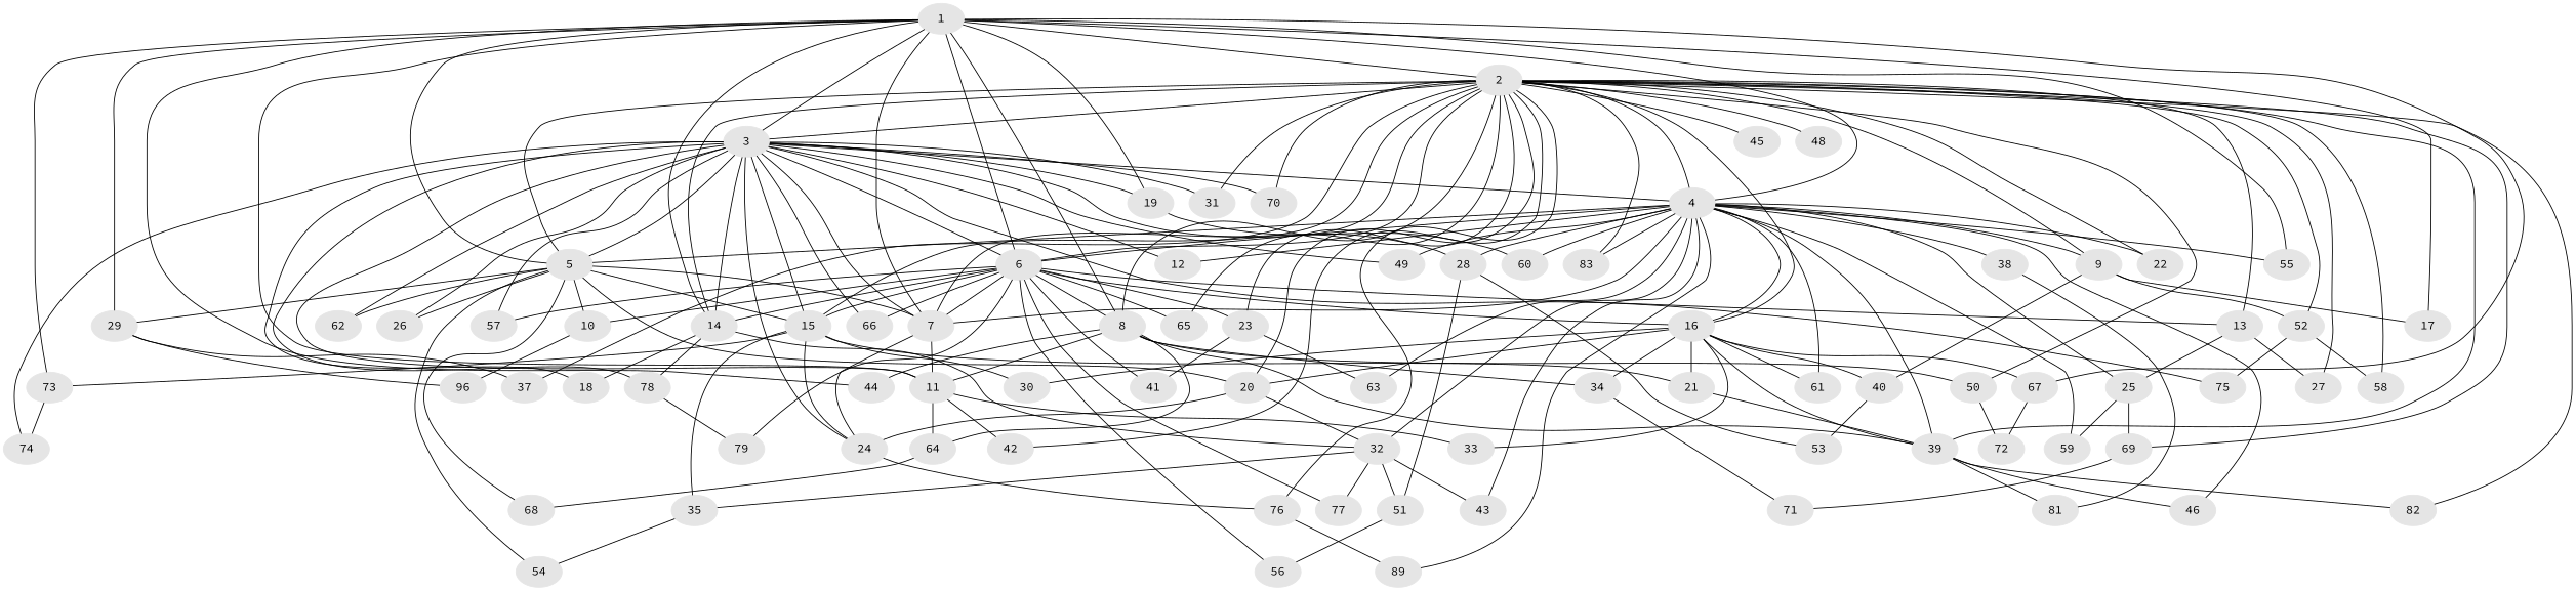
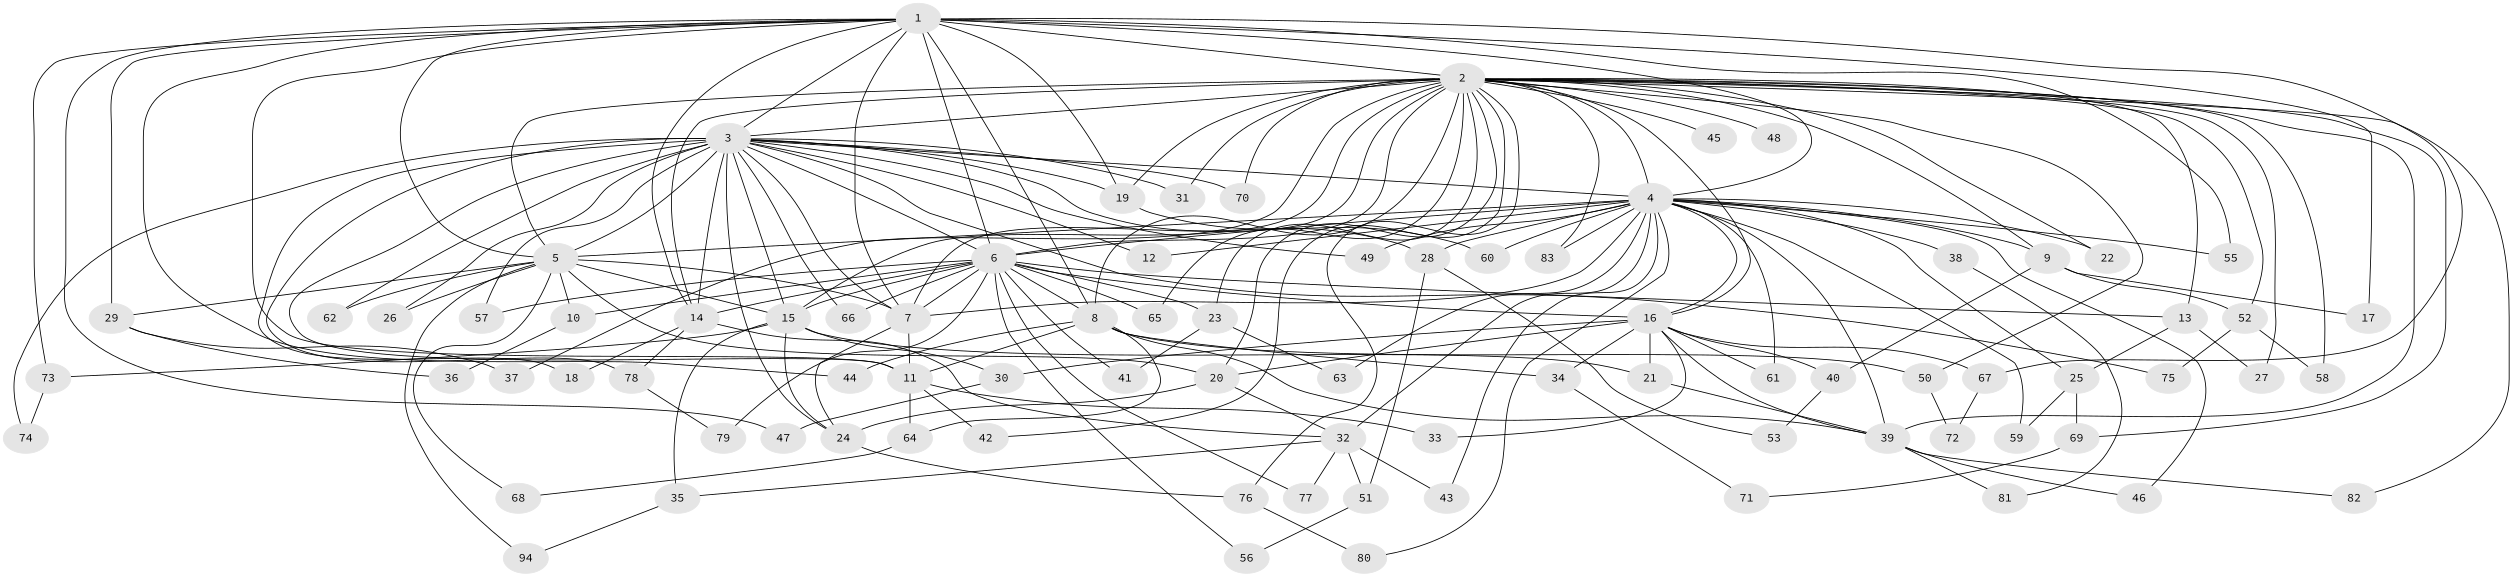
  graph {
    fontname="Source Code Pro"
    node [color=gray90 fontname="Source Code Pro" style=filled]
    edge [fontname="Source Code Pro" weight=1.0]
    1
    2
    3
    4
    5
    6
    7
    8
    11
    14
    17
    19
    29
    44
+   47
    55
    67
    73
    9
    13
    15
    16
    20
    22
    23
    27
    31
    37
    39
    42
    45
    48
    50
    52
    58
    65
    69
    70
    76
    82
    83
    12
    18
    24
    26
    28
    49
    57
    62
    66
    74
    75
    78
    25
    32
    38
    43
    46
    59
    60
    61
    63
-   80 [label=89]
+   80
    10
-   54
+   54 [label=94]
    68
    41
    56
    77
    79
    34
    64
    33
-   36 [label=96]
+   36
    72
    40
    21
    30
    35
    81
    71
    51
    53
    1 -- 2 [weight=2.0]
    1 -- 3 [weight=2.0]
    1 -- 4
    1 -- 5 [weight=2.0]
    1 -- 6 [weight=3.0]
    1 -- 7
    1 -- 8
    1 -- 11
    1 -- 14
    1 -- 17
    1 -- 19
    1 -- 29
    1 -- 44
+   1 -- 47
    1 -- 55
    1 -- 67
    1 -- 73
    2 -- 3 [weight=4.0]
    2 -- 4 [weight=3.0]
    2 -- 5 [weight=4.0]
    2 -- 6 [weight=2.0]
    2 -- 7 [weight=3.0]
    2 -- 8
    2 -- 14 [weight=2.0]
+   2 -- 19
    2 -- 9
    2 -- 13
    2 -- 15
    2 -- 16
    2 -- 20
    2 -- 22 [weight=2.0]
    2 -- 23
    2 -- 27
    2 -- 31
    2 -- 37
    2 -- 39
    2 -- 42
    2 -- 45 [weight=2.0]
    2 -- 48 [weight=2.0]
    2 -- 50
    2 -- 52
    2 -- 58
    2 -- 65
    2 -- 69
    2 -- 70
    2 -- 76
    2 -- 82
    2 -- 83
    3 -- 4 [weight=2.0]
    3 -- 5 [weight=4.0]
    3 -- 6 [weight=2.0]
    3 -- 7 [weight=2.0]
    3 -- 11
    3 -- 14 [weight=10.0]
    3 -- 19
    3 -- 15
    3 -- 31
    3 -- 70
    3 -- 12
    3 -- 18
    3 -- 24
    3 -- 26
    3 -- 28
    3 -- 49
    3 -- 57
    3 -- 62
    3 -- 66
    3 -- 74
    3 -- 75
    3 -- 78
    4 -- 5 [weight=2.0]
    4 -- 6 [weight=2.0]
    4 -- 7
    4 -- 55
    4 -- 9 [weight=2.0]
    4 -- 16
    4 -- 22
    4 -- 39
    4 -- 83
    4 -- 12
    4 -- 28
    4 -- 49
    4 -- 25
    4 -- 32
    4 -- 38
    4 -- 43
    4 -- 46
    4 -- 59
    4 -- 60
    4 -- 61
    4 -- 63
    4 -- 80
    5 -- 7 [weight=2.0]
    5 -- 29
    5 -- 15
    5 -- 20
    5 -- 26
    5 -- 62
    5 -- 10
    5 -- 54
    5 -- 68
    6 -- 7
    6 -- 8
    6 -- 14
    6 -- 13
    6 -- 15
    6 -- 16
    6 -- 23
    6 -- 65
    6 -- 57
    6 -- 66
    6 -- 10
    6 -- 41
    6 -- 56
    6 -- 77
    6 -- 79
    7 -- 11 [weight=4.0]
    7 -- 24
    8 -- 11
    8 -- 44
    8 -- 39
    8 -- 50
    8 -- 34
    8 -- 64
    11 -- 42
    11 -- 64
    11 -- 33
    14 -- 18
    14 -- 78
    14 -- 32
    19 -- 60
    29 -- 37
    29 -- 36
    67 -- 72
    73 -- 74
    9 -- 17
    9 -- 52
    9 -- 40
    13 -- 27
    13 -- 25
    15 -- 73
    15 -- 24
    15 -- 21
    15 -- 30
    15 -- 35
    16 -- 67
    16 -- 20
    16 -- 39
    16 -- 61
    16 -- 34
    16 -- 33
    16 -- 40
    16 -- 21
    16 -- 30
    20 -- 24
    20 -- 32
    23 -- 63
    23 -- 41
    39 -- 82
    39 -- 46
    39 -- 81
    50 -- 72
    52 -- 58
    52 -- 75
    69 -- 71
    76 -- 80
    24 -- 76
    28 -- 51
    28 -- 53
    78 -- 79
    25 -- 69
    25 -- 59
    32 -- 43
    32 -- 77
    32 -- 35
    32 -- 51
    38 -- 81
    10 -- 36
    34 -- 71
    64 -- 68
    40 -- 53
    21 -- 39
+   30 -- 47
    35 -- 54
    51 -- 56
  }
